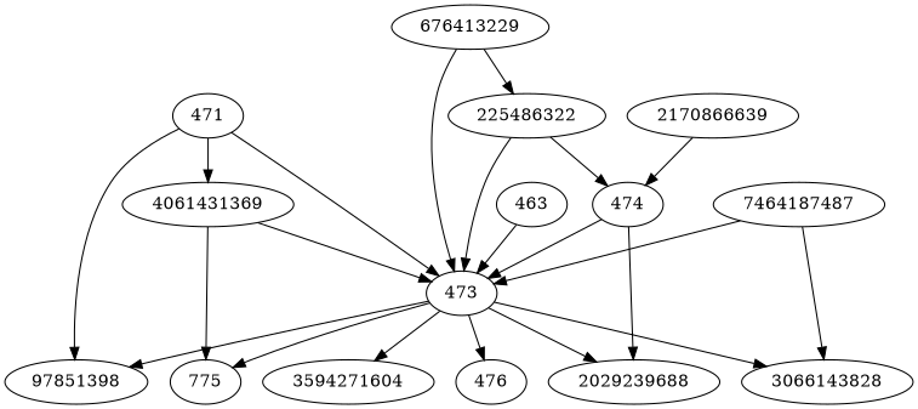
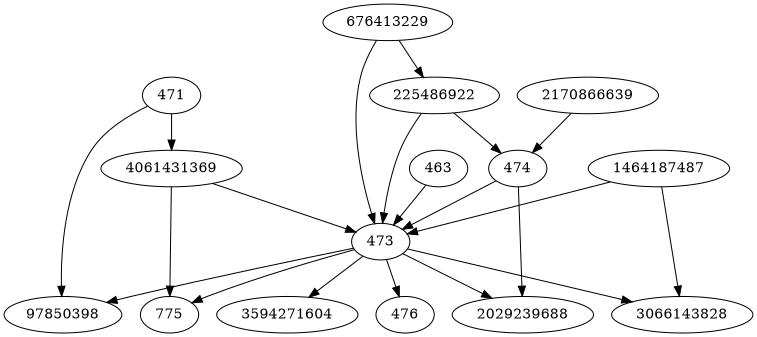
  strict digraph {
    4061431369
    473
    n3 [label=775]
-   97851398
+   97851398 [label=97850398]
    2029239688
    3594271604
    3066143828
    476
    676413229
-   225486322
+   225486322 [label=225486922]
    474
    463
    2170866639
    471
-   1464187487 [label=7464187487]
+   1464187487
    4061431369 -> 473
    4061431369 -> n3
    473 -> n3
    473 -> 97851398
    473 -> 2029239688
    473 -> 3594271604
    473 -> 3066143828
    473 -> 476
    676413229 -> 473
    676413229 -> 225486322
    225486322 -> 473
    225486322 -> 474
    474 -> 473
    474 -> 2029239688
    463 -> 473
    2170866639 -> 474
    471 -> 4061431369
-   471 -> 473
    471 -> 97851398
    1464187487 -> 473
    1464187487 -> 3066143828
  }
